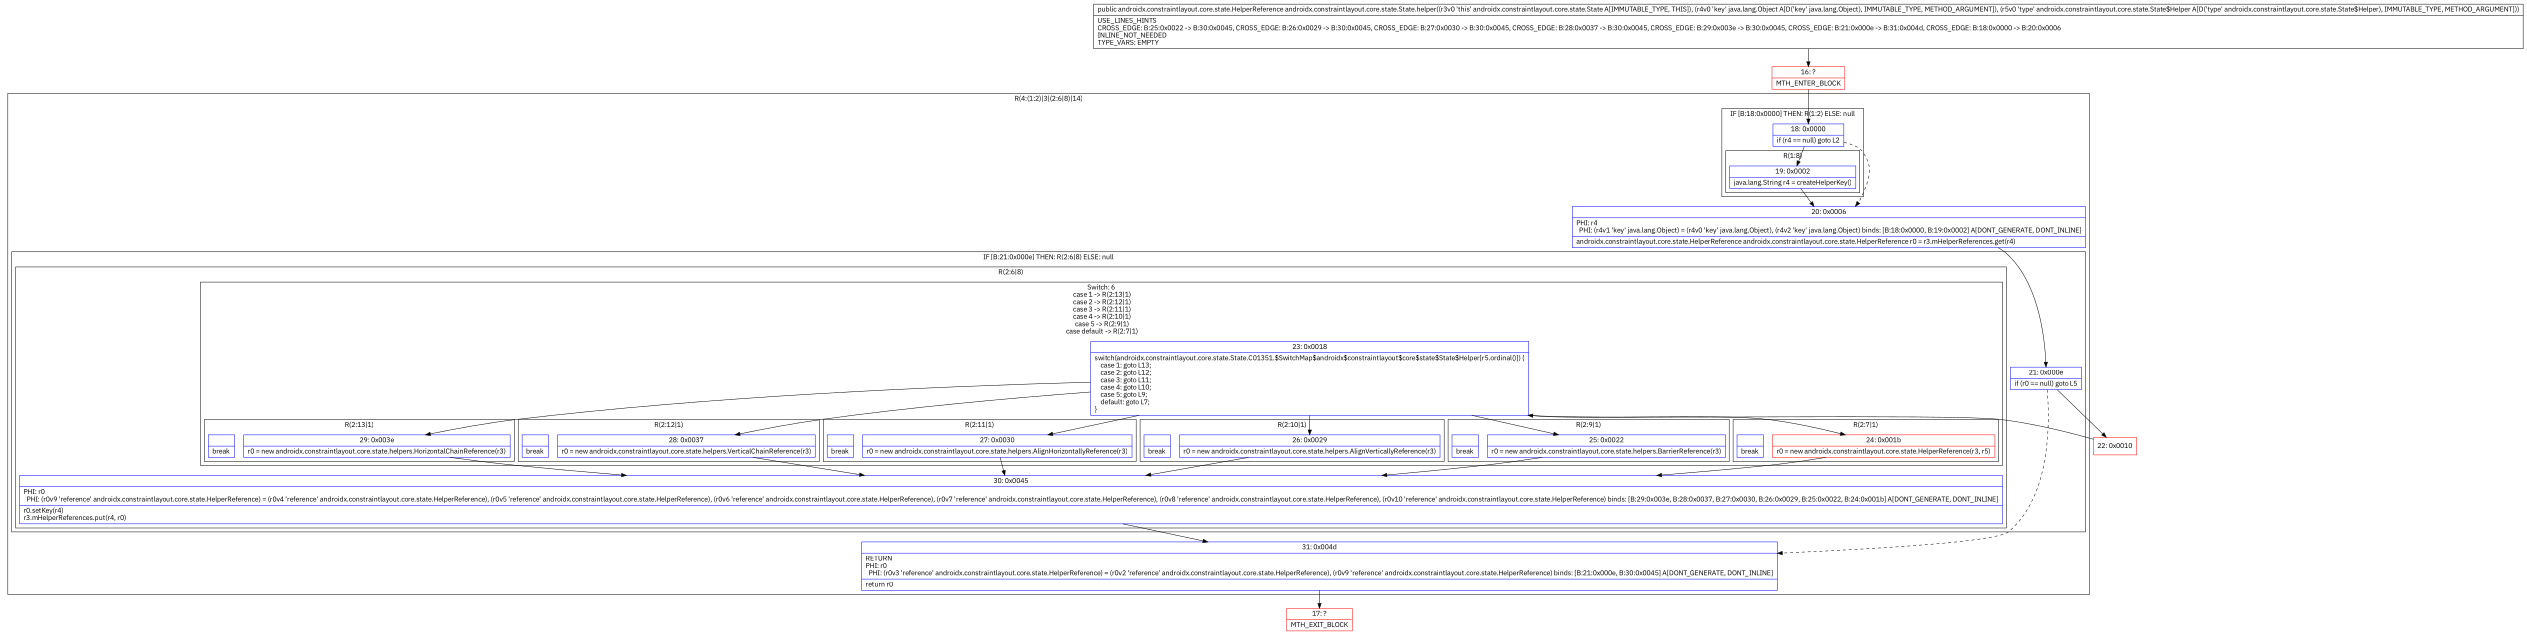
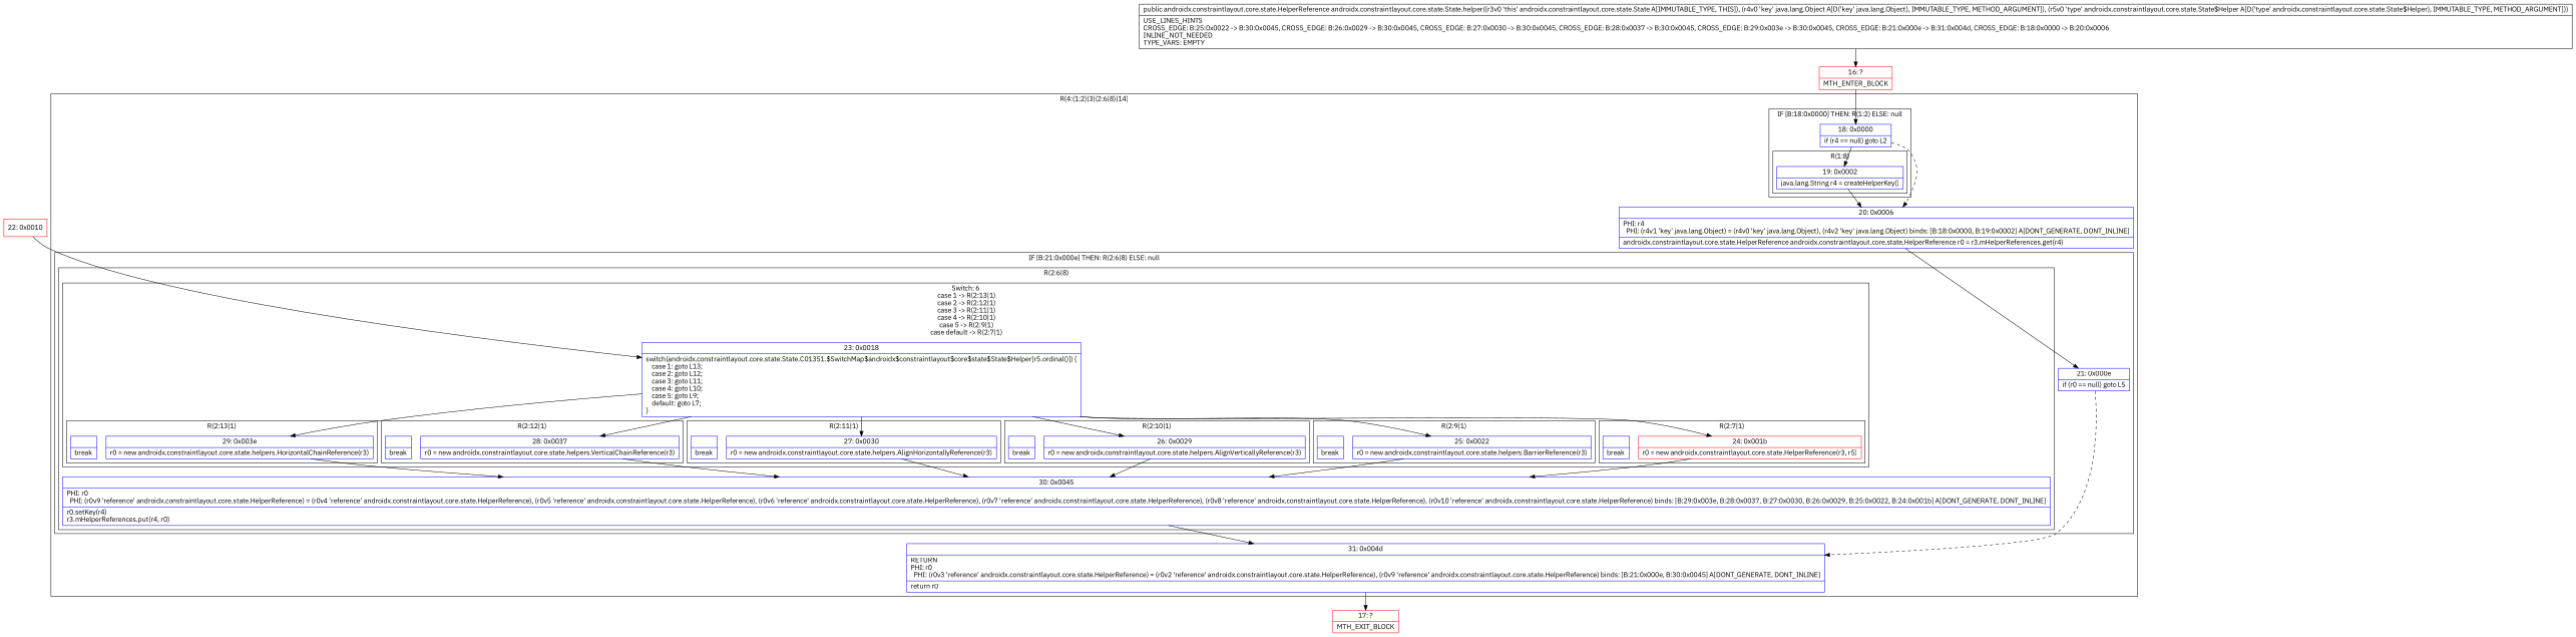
  digraph {
    fontname="IBM Plex Sans"
    node [color=blue fontname="IBM Plex Sans" shape=record]
    edge [fontname="IBM Plex Sans"]
    n1 [label="{19\:\ 0x0002|java.lang.String r4 = createHelperKey()\l}"]
    n2 [label="{18\:\ 0x0000|if (r4 == null) goto L2\l}"]
    n3 [label="{29\:\ 0x003e|r0 = new androidx.constraintlayout.core.state.helpers.HorizontalChainReference(r3)\l}"]
    n4 [label="{|break\l}"]
    n5 [label="{28\:\ 0x0037|r0 = new androidx.constraintlayout.core.state.helpers.VerticalChainReference(r3)\l}"]
    n6 [label="{|break\l}"]
    n7 [label="{27\:\ 0x0030|r0 = new androidx.constraintlayout.core.state.helpers.AlignHorizontallyReference(r3)\l}"]
    n8 [label="{|break\l}"]
    n9 [label="{26\:\ 0x0029|r0 = new androidx.constraintlayout.core.state.helpers.AlignVerticallyReference(r3)\l}"]
    n10 [label="{|break\l}"]
    n11 [label="{25\:\ 0x0022|r0 = new androidx.constraintlayout.core.state.helpers.BarrierReference(r3)\l}"]
    n12 [label="{|break\l}"]
    n13 [color=red label="{24\:\ 0x001b|r0 = new androidx.constraintlayout.core.state.HelperReference(r3, r5)\l}"]
    n14 [label="{|break\l}"]
    n15 [label="{23\:\ 0x0018|switch(androidx.constraintlayout.core.state.State.C01351.$SwitchMap$androidx$constraintlayout$core$state$State$Helper[r5.ordinal()]) \{\l    case 1: goto L13;\l    case 2: goto L12;\l    case 3: goto L11;\l    case 4: goto L10;\l    case 5: goto L9;\l    default: goto L7;\l\}\l}"]
    n16 [label="{30\:\ 0x0045|PHI: r0 \l  PHI: (r0v9 'reference' androidx.constraintlayout.core.state.HelperReference) = (r0v4 'reference' androidx.constraintlayout.core.state.HelperReference), (r0v5 'reference' androidx.constraintlayout.core.state.HelperReference), (r0v6 'reference' androidx.constraintlayout.core.state.HelperReference), (r0v7 'reference' androidx.constraintlayout.core.state.HelperReference), (r0v8 'reference' androidx.constraintlayout.core.state.HelperReference), (r0v10 'reference' androidx.constraintlayout.core.state.HelperReference) binds: [B:29:0x003e, B:28:0x0037, B:27:0x0030, B:26:0x0029, B:25:0x0022, B:24:0x001b] A[DONT_GENERATE, DONT_INLINE]\l|r0.setKey(r4)\lr3.mHelperReferences.put(r4, r0)\l}"]
    n17 [label="{21\:\ 0x000e|if (r0 == null) goto L5\l}"]
    n18 [label="{20\:\ 0x0006|PHI: r4 \l  PHI: (r4v1 'key' java.lang.Object) = (r4v0 'key' java.lang.Object), (r4v2 'key' java.lang.Object) binds: [B:18:0x0000, B:19:0x0002] A[DONT_GENERATE, DONT_INLINE]\l|androidx.constraintlayout.core.state.HelperReference androidx.constraintlayout.core.state.HelperReference r0 = r3.mHelperReferences.get(r4)\l}"]
    n19 [label="{31\:\ 0x004d|RETURN\lPHI: r0 \l  PHI: (r0v3 'reference' androidx.constraintlayout.core.state.HelperReference) = (r0v2 'reference' androidx.constraintlayout.core.state.HelperReference), (r0v9 'reference' androidx.constraintlayout.core.state.HelperReference) binds: [B:21:0x000e, B:30:0x0045] A[DONT_GENERATE, DONT_INLINE]\l|return r0\l}"]
    n20 [color=red label="{22\:\ 0x0010}"]
    n21 [color=red label="{17\:\ ?|MTH_EXIT_BLOCK\l}"]
    n22 [color=red label="{16\:\ ?|MTH_ENTER_BLOCK\l}"]
    n23 [label="{public androidx.constraintlayout.core.state.HelperReference androidx.constraintlayout.core.state.State.helper((r3v0 'this' androidx.constraintlayout.core.state.State A[IMMUTABLE_TYPE, THIS]), (r4v0 'key' java.lang.Object A[D('key' java.lang.Object), IMMUTABLE_TYPE, METHOD_ARGUMENT]), (r5v0 'type' androidx.constraintlayout.core.state.State$Helper A[D('type' androidx.constraintlayout.core.state.State$Helper), IMMUTABLE_TYPE, METHOD_ARGUMENT]))  | USE_LINES_HINTS\lCROSS_EDGE: B:25:0x0022 \-\> B:30:0x0045, CROSS_EDGE: B:26:0x0029 \-\> B:30:0x0045, CROSS_EDGE: B:27:0x0030 \-\> B:30:0x0045, CROSS_EDGE: B:28:0x0037 \-\> B:30:0x0045, CROSS_EDGE: B:29:0x003e \-\> B:30:0x0045, CROSS_EDGE: B:21:0x000e \-\> B:31:0x004d, CROSS_EDGE: B:18:0x0000 \-\> B:20:0x0006\lINLINE_NOT_NEEDED\lTYPE_VARS: EMPTY\l}" color=""]
    subgraph cluster_1 {
      label="R(4:(1:2)|3|(2:6|8)|14)"
      n18
      n19
      subgraph cluster_2 {
        label="IF [B:18:0x0000] THEN: R(1:2) ELSE: null"
        n2
        subgraph cluster_3 {
          label="R(1:8)"
          n1
        }
      }
      subgraph cluster_4 {
        label="IF [B:21:0x000e] THEN: R(2:6|8) ELSE: null"
        n17
        subgraph cluster_5 {
          label="R(2:6|8)"
          n16
          subgraph cluster_6 {
            label="Switch: 6\n case 1 -> R(2:13|1)\n case 2 -> R(2:12|1)\n case 3 -> R(2:11|1)\n case 4 -> R(2:10|1)\n case 5 -> R(2:9|1)\n case default -> R(2:7|1)"
            n15
            subgraph cluster_7 {
              label="R(2:13|1)"
              n3
              n4
            }
            subgraph cluster_8 {
              label="R(2:12|1)"
              n5
              n6
            }
            subgraph cluster_9 {
              label="R(2:11|1)"
              n7
              n8
            }
            subgraph cluster_10 {
              label="R(2:10|1)"
              n9
              n10
            }
            subgraph cluster_11 {
              label="R(2:9|1)"
              n11
              n12
            }
            subgraph cluster_12 {
              label="R(2:7|1)"
              n13
              n14
            }
          }
        }
      }
    }
    n1 -> n18
    n2 -> n1
    n2 -> n18 [style=dashed]
    n3 -> n16
    n5 -> n16
    n7 -> n16
    n9 -> n16
    n11 -> n16
    n13 -> n16
    n15 -> n3
    n15 -> n5
    n15 -> n7
    n15 -> n9
    n15 -> n11
    n15 -> n13
    n16 -> n19
    n17 -> n19 [style=dashed]
-   n17 -> n20
    n18 -> n17
    n19 -> n21
    n20 -> n15
    n22 -> n2
    n23 -> n22
  }
